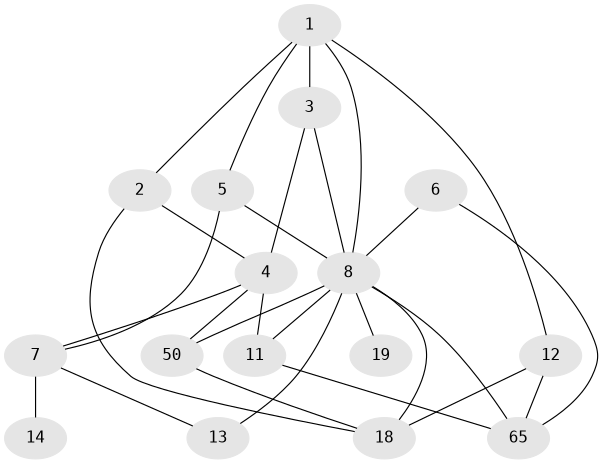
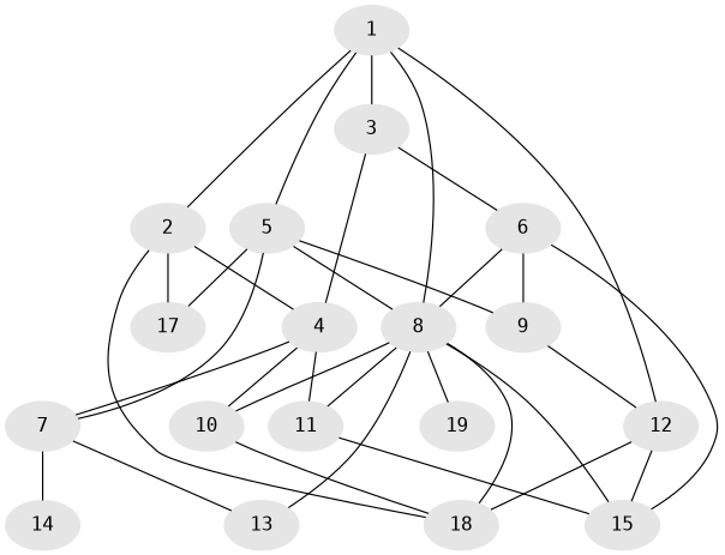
  graph {
    fontname="DejaVu Sans Mono"
    node [color=gray90 fontname="DejaVu Sans Mono" style=filled]
    edge [fontname="DejaVu Sans Mono" weight=1.0]
    1
    2
    3
    5
    8
    12
    4
+   17
    18
    6
    7
-   15 [label=65]
-   10 [label=50]
+   9
+   15
+   10
    11
    13
    19
    14
    1 -- 2
    1 -- 3
    1 -- 5
    1 -- 8
    1 -- 12
    2 -- 4
+   2 -- 17
    2 -- 18
    3 -- 4
-   3 -- 8
+   3 -- 6
    5 -- 8
+   5 -- 17
    5 -- 7
+   5 -- 9
    8 -- 18
    8 -- 15
    8 -- 10 [weight=4.0]
    8 -- 11
    8 -- 13
    8 -- 19
    12 -- 18
    12 -- 15
    4 -- 7
    4 -- 10
    4 -- 11
    6 -- 8
+   6 -- 9 [weight=3.0]
    6 -- 15
    7 -- 13
    7 -- 14
+   9 -- 12
    10 -- 18
    11 -- 15
  }
